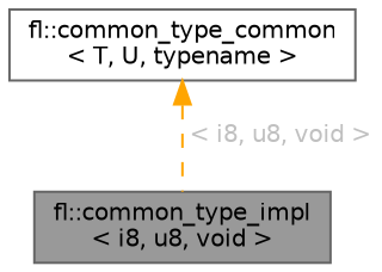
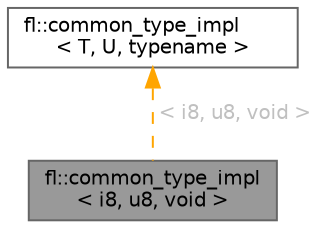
  digraph {
    node [color=gray40 fontname=Helvetica fontsize=10 shape=box style=filled]
    n1 [fillcolor=grey60 fontcolor=black height=0.2 label="fl::common_type_impl\l\< i8, u8, void \>" width=0.4]
-   n2 [fillcolor=white height=0.2 label="fl::common_type_common\l\< T, U, typename \>" width=0.4]
+   n2 [fillcolor=white height=0.2 label="fl::common_type_impl\l\< T, U, typename \>" width=0.4]
    n2 -> n1 [color=orange dir=back fontcolor=grey fontname=Helvetica fontsize=10 label=" \< i8, u8, void \>" labelfontname=Helvetica labelfontsize=10 style=dashed]
  }
